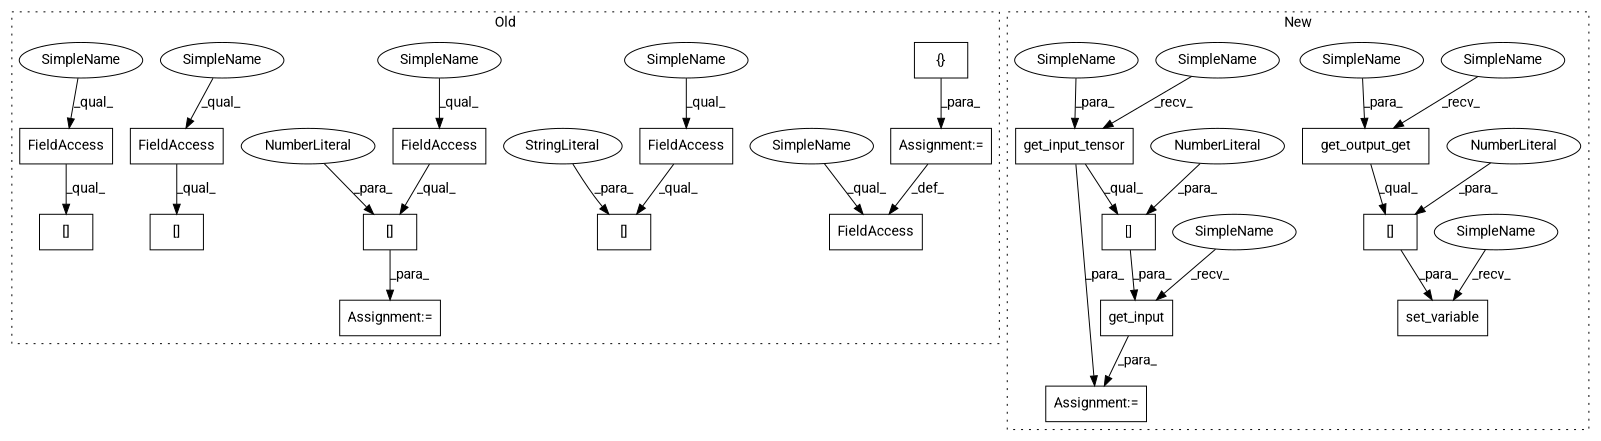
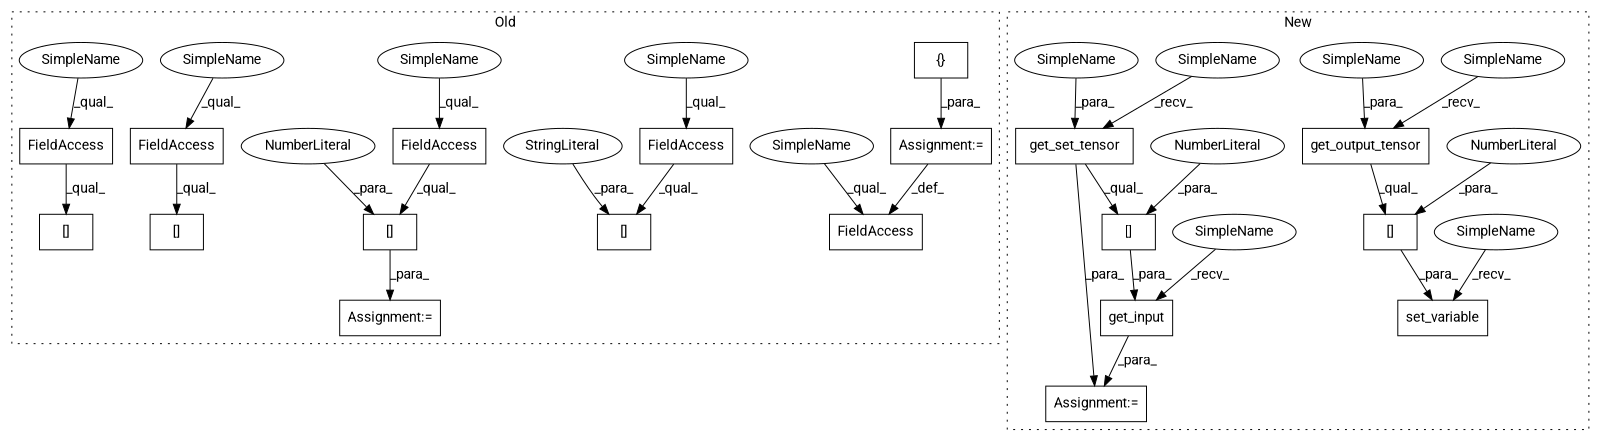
  digraph {
    fontname=Roboto
    node [a=42 fontname=Roboto l=1 s=23532 shape=box]
    edge [fontname=Roboto]
    n1 [a=2 l="16,1" label="[]" s="23532,23549"]
    n2 [a=22 l=15 label=FieldAccess]
    n3 [a=22 l=16 label=FieldAccess s=24138]
    n4 [a=4 l="1,1" label="{}" s="24172,24174"]
    n5 [a=7 label="Assignment:=" s=24154]
    n6 [a=34 label=NumberLiteral s=23548 shape=ellipse]
    n7 [a=22 l=24 label=FieldAccess s=23892]
    n8 [a=7 label="Assignment:=" s=23531]
    n9 [a=22 l=24 label=FieldAccess s=23929]
    n10 [a=2 l="25,1" label="[]" s="23929,23972"]
    n11 [a=45 l=18 label=StringLiteral s=23954 shape=ellipse]
    n12 [a=2 l="25,1" label="[]" s="23892,23927"]
    n13 [a=22 l=24 label=FieldAccess s=23725]
    n14 [a=2 l="25,1" label="[]" s="23725,23760"]
    n15 [l=8 label=SimpleName s=24138 shape=ellipse]
    n16 [l=8 label=SimpleName s=23929 shape=ellipse]
    n17 [l=8 label=SimpleName s=23892 shape=ellipse]
    n18 [l=8 label=SimpleName shape=ellipse]
    n19 [l=8 label=SimpleName s=23725 shape=ellipse]
-   n20 [a=32 l="17,1" label=get_input_tensor s="16894,16915"]
+   n20 [a=32 l="17,1" label=get_set_tensor s="16894,16915"]
    n21 [a=32 l="13,1" label=get_input s="16871,16919"]
-   n22 [a=32 l="18,1" label=get_output_get s="17305,17327"]
+   n22 [a=32 l="18,1" label=get_output_tensor s="17305,17327"]
    n23 [a=2 l="34,1" label="[]" s="17295,17330"]
    n24 [a=34 label=NumberLiteral s=17329 shape=ellipse]
    n25 [a=7 label="Assignment:=" s=16860]
    n26 [a=2 l="33,1" label="[]" s="16884,16918"]
    n27 [a=34 label=NumberLiteral s=16917 shape=ellipse]
    n28 [a=32 l="13,1" label=set_variable s="17282,17333"]
    n29 [l=9 label=SimpleName s=16884 shape=ellipse]
    n30 [l=9 label=SimpleName s=16861 shape=ellipse]
    n31 [l=9 label=SimpleName s=17272 shape=ellipse]
    n32 [l=9 label=SimpleName s=17295 shape=ellipse]
    n33 [l=4 label=SimpleName s=17323 shape=ellipse]
    n34 [l=4 label=SimpleName s=16911 shape=ellipse]
    subgraph cluster_1 {
      label=Old
      style=dotted
      n1
      n2
      n3
      n4
      n5
      n6
      n7
      n8
      n9
      n10
      n11
      n12
      n13
      n14
      n15
      n16
      n17
      n18
      n19
    }
    subgraph cluster_2 {
      label=New
      style=dotted
      n20
      n21
      n22
      n23
      n24
      n25
      n26
      n27
      n28
      n29
      n30
      n31
      n32
      n33
      n34
    }
    n1 -> n8 [label=_para_]
    n2 -> n1 [label=_qual_]
    n4 -> n5 [label=_para_]
    n5 -> n3 [label=_def_]
    n6 -> n1 [label=_para_]
    n7 -> n12 [label=_qual_]
    n9 -> n10 [label=_qual_]
    n11 -> n10 [label=_para_]
    n13 -> n14 [label=_qual_]
    n15 -> n3 [label=_qual_]
    n16 -> n9 [label=_qual_]
    n17 -> n7 [label=_qual_]
    n18 -> n2 [label=_qual_]
    n19 -> n13 [label=_qual_]
    n20 -> n25 [label=_para_]
    n20 -> n26 [label=_qual_]
    n21 -> n25 [label=_para_]
    n22 -> n23 [label=_qual_]
    n23 -> n28 [label=_para_]
    n24 -> n23 [label=_para_]
    n26 -> n21 [label=_para_]
    n27 -> n26 [label=_para_]
    n29 -> n20 [label=_recv_]
    n30 -> n21 [label=_recv_]
    n31 -> n28 [label=_recv_]
    n32 -> n22 [label=_recv_]
    n33 -> n22 [label=_para_]
    n34 -> n20 [label=_para_]
  }
